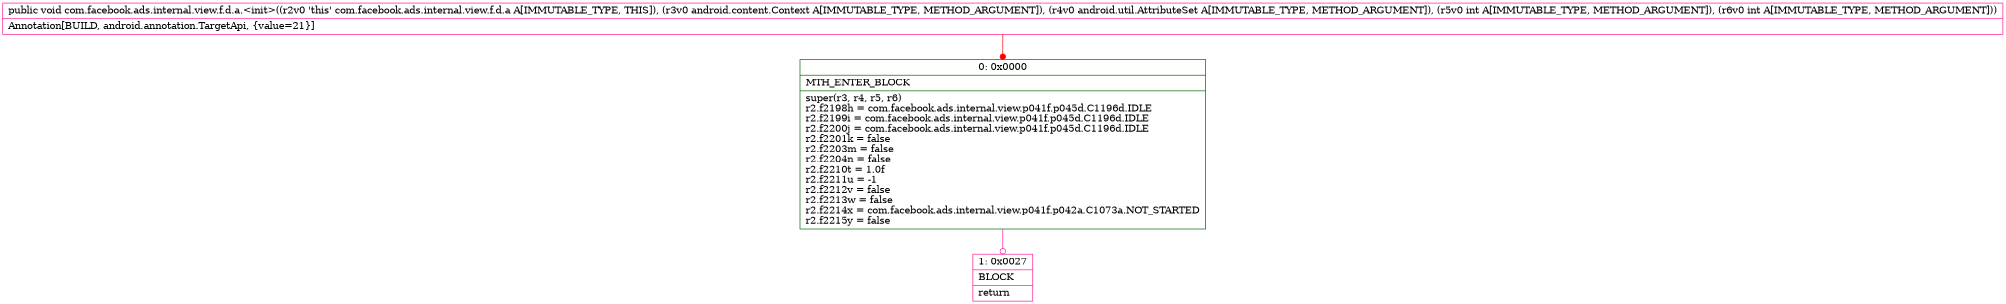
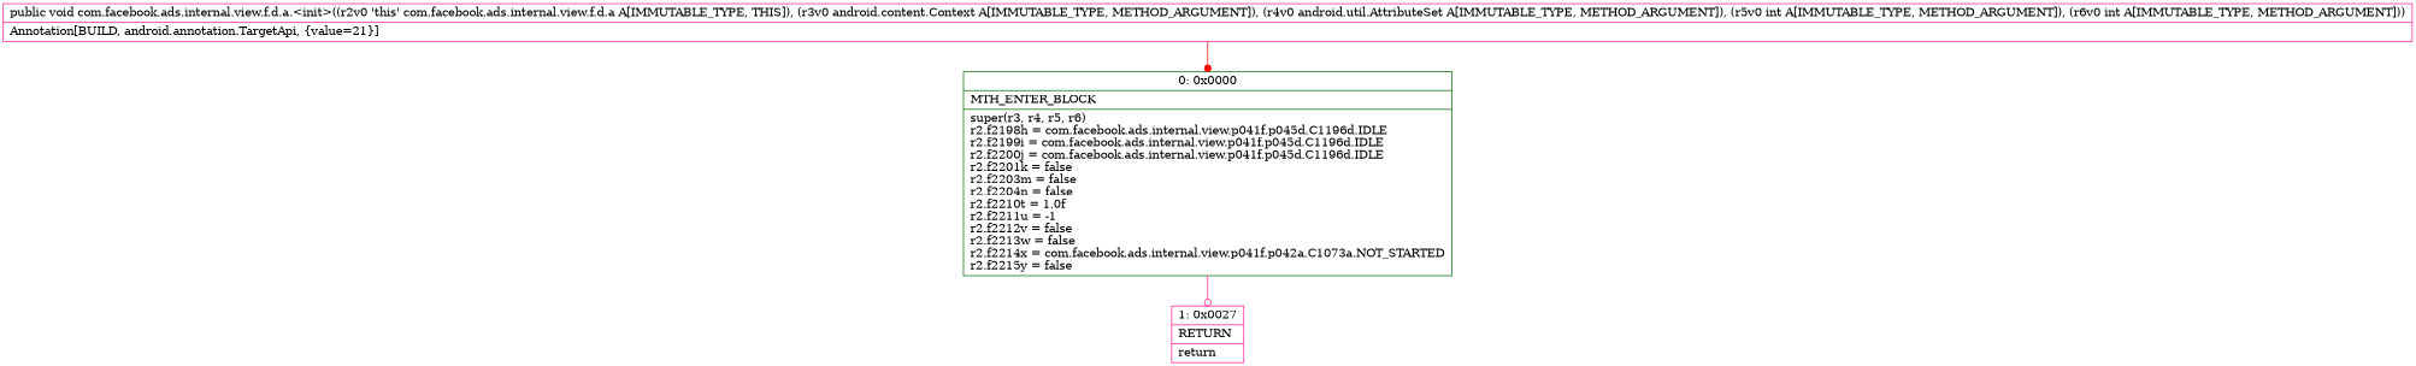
  digraph {
    node [shape=record color=deeppink]
    n1 [label="{0\:\ 0x0000|MTH_ENTER_BLOCK\l|super(r3, r4, r5, r6)\lr2.f2198h = com.facebook.ads.internal.view.p041f.p045d.C1196d.IDLE\lr2.f2199i = com.facebook.ads.internal.view.p041f.p045d.C1196d.IDLE\lr2.f2200j = com.facebook.ads.internal.view.p041f.p045d.C1196d.IDLE\lr2.f2201k = false\lr2.f2203m = false\lr2.f2204n = false\lr2.f2210t = 1.0f\lr2.f2211u = \-1\lr2.f2212v = false\lr2.f2213w = false\lr2.f2214x = com.facebook.ads.internal.view.p041f.p042a.C1073a.NOT_STARTED\lr2.f2215y = false\l}" color=darkgreen]
-   n2 [label="{1\:\ 0x0027|BLOCK\l|return\l}"]
+   n2 [label="{1\:\ 0x0027|RETURN\l|return\l}"]
    n3 [label="{public void com.facebook.ads.internal.view.f.d.a.\<init\>((r2v0 'this' com.facebook.ads.internal.view.f.d.a A[IMMUTABLE_TYPE, THIS]), (r3v0 android.content.Context A[IMMUTABLE_TYPE, METHOD_ARGUMENT]), (r4v0 android.util.AttributeSet A[IMMUTABLE_TYPE, METHOD_ARGUMENT]), (r5v0 int A[IMMUTABLE_TYPE, METHOD_ARGUMENT]), (r6v0 int A[IMMUTABLE_TYPE, METHOD_ARGUMENT]))  | Annotation[BUILD, android.annotation.TargetApi, \{value=21\}]\l}"]
    n1 -> n2 [color=deeppink arrowhead=odot]
    n3 -> n1 [color=red arrowhead=dot]
  }
